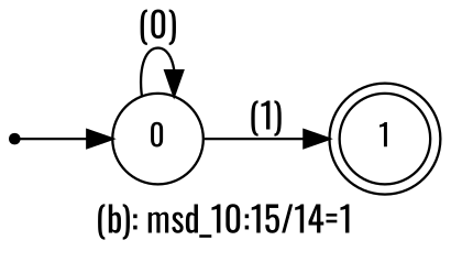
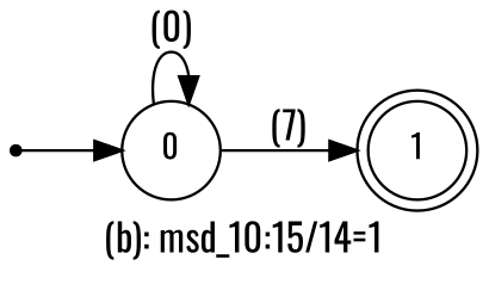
  digraph {
    label="(b): msd_10:15/14=1"
    rankdir=LR
    fontname=Oswald
    node [fontsize=12 fontname=Oswald]
    edge [fontname=Oswald]
    n1 [label=0 shape=circle]
    n2 [label=1 shape=doublecircle]
    n3 [label=1 shape=point]
    n1 -> n1 [label="(0)"]
-   n1 -> n2 [label="(1)"]
+   n1 -> n2 [label="(7)"]
    n3 -> n1
  }
